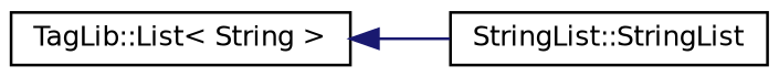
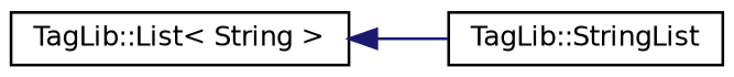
  digraph {
    rankdir=LR
    fontname="DejaVu Sans"
    node [color=black fillcolor=white fontname="DejaVu Sans" fontsize=10 shape=record style=filled]
    n1 [height=0.2 label="TagLib::List\< String \>" width=0.4]
-   n2 [height=0.2 label="StringList::StringList" width=0.4]
+   n2 [height=0.2 label="TagLib::StringList" width=0.4]
    n1 -> n2 [color=midnightblue dir=back fontname="DejaVu Sans" fontsize=10 labelfontname=Helvetica labelfontsize=10 style=solid]
  }
